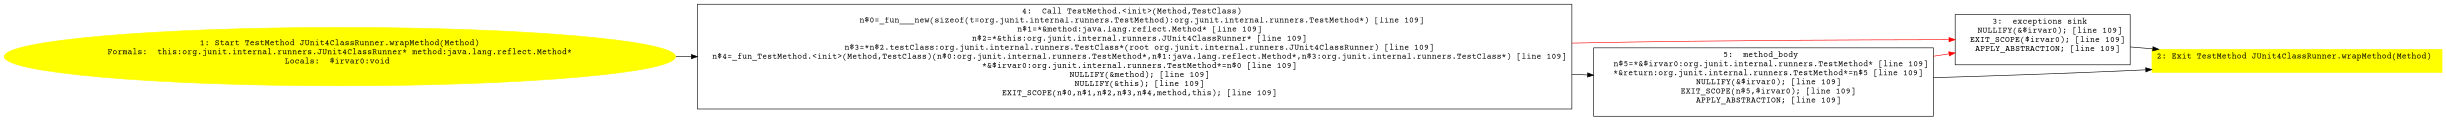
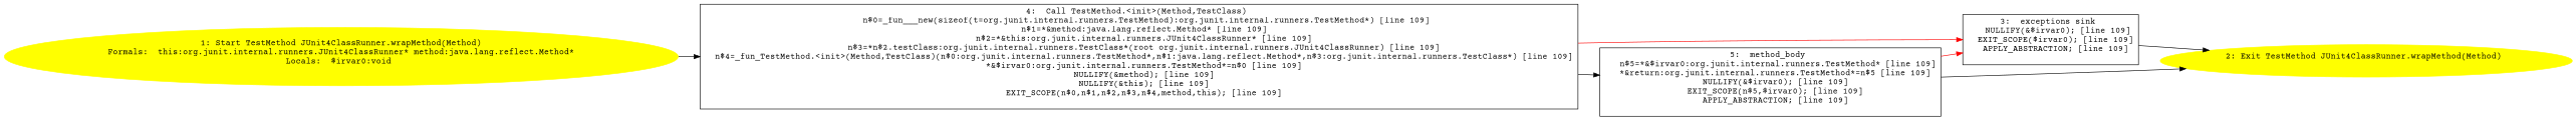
  digraph {
    rankdir=LR
    fontname="Courier Prime"
    node [fontname="Courier Prime" shape=box]
    edge [fontname="Courier Prime"]
    n1 [color=yellow label="1: Start TestMethod JUnit4ClassRunner.wrapMethod(Method)\nFormals:  this:org.junit.internal.runners.JUnit4ClassRunner* method:java.lang.reflect.Method*\nLocals:  $irvar0:void \n  " style=filled shape=""]
    n2 [label="4:  Call TestMethod.<init>(Method,TestClass) \n   n$0=_fun___new(sizeof(t=org.junit.internal.runners.TestMethod):org.junit.internal.runners.TestMethod*) [line 109]\n  n$1=*&method:java.lang.reflect.Method* [line 109]\n  n$2=*&this:org.junit.internal.runners.JUnit4ClassRunner* [line 109]\n  n$3=*n$2.testClass:org.junit.internal.runners.TestClass*(root org.junit.internal.runners.JUnit4ClassRunner) [line 109]\n  n$4=_fun_TestMethod.<init>(Method,TestClass)(n$0:org.junit.internal.runners.TestMethod*,n$1:java.lang.reflect.Method*,n$3:org.junit.internal.runners.TestClass*) [line 109]\n  *&$irvar0:org.junit.internal.runners.TestMethod*=n$0 [line 109]\n  NULLIFY(&method); [line 109]\n  NULLIFY(&this); [line 109]\n  EXIT_SCOPE(n$0,n$1,n$2,n$3,n$4,method,this); [line 109]\n "]
    n3 [label="3:  exceptions sink \n   NULLIFY(&$irvar0); [line 109]\n  EXIT_SCOPE($irvar0); [line 109]\n  APPLY_ABSTRACTION; [line 109]\n "]
    n4 [label="5:  method_body \n   n$5=*&$irvar0:org.junit.internal.runners.TestMethod* [line 109]\n  *&return:org.junit.internal.runners.TestMethod*=n$5 [line 109]\n  NULLIFY(&$irvar0); [line 109]\n  EXIT_SCOPE(n$5,$irvar0); [line 109]\n  APPLY_ABSTRACTION; [line 109]\n "]
-   n5 [color=yellow label="2: Exit TestMethod JUnit4ClassRunner.wrapMethod(Method) \n  " style=filled]
+   n5 [color=yellow label="2: Exit TestMethod JUnit4ClassRunner.wrapMethod(Method) \n  " style=filled shape=""]
    n1 -> n2
    n2 -> n3 [color=red]
    n2 -> n4
    n3 -> n5
    n4 -> n3 [color=red]
    n4 -> n5
  }
